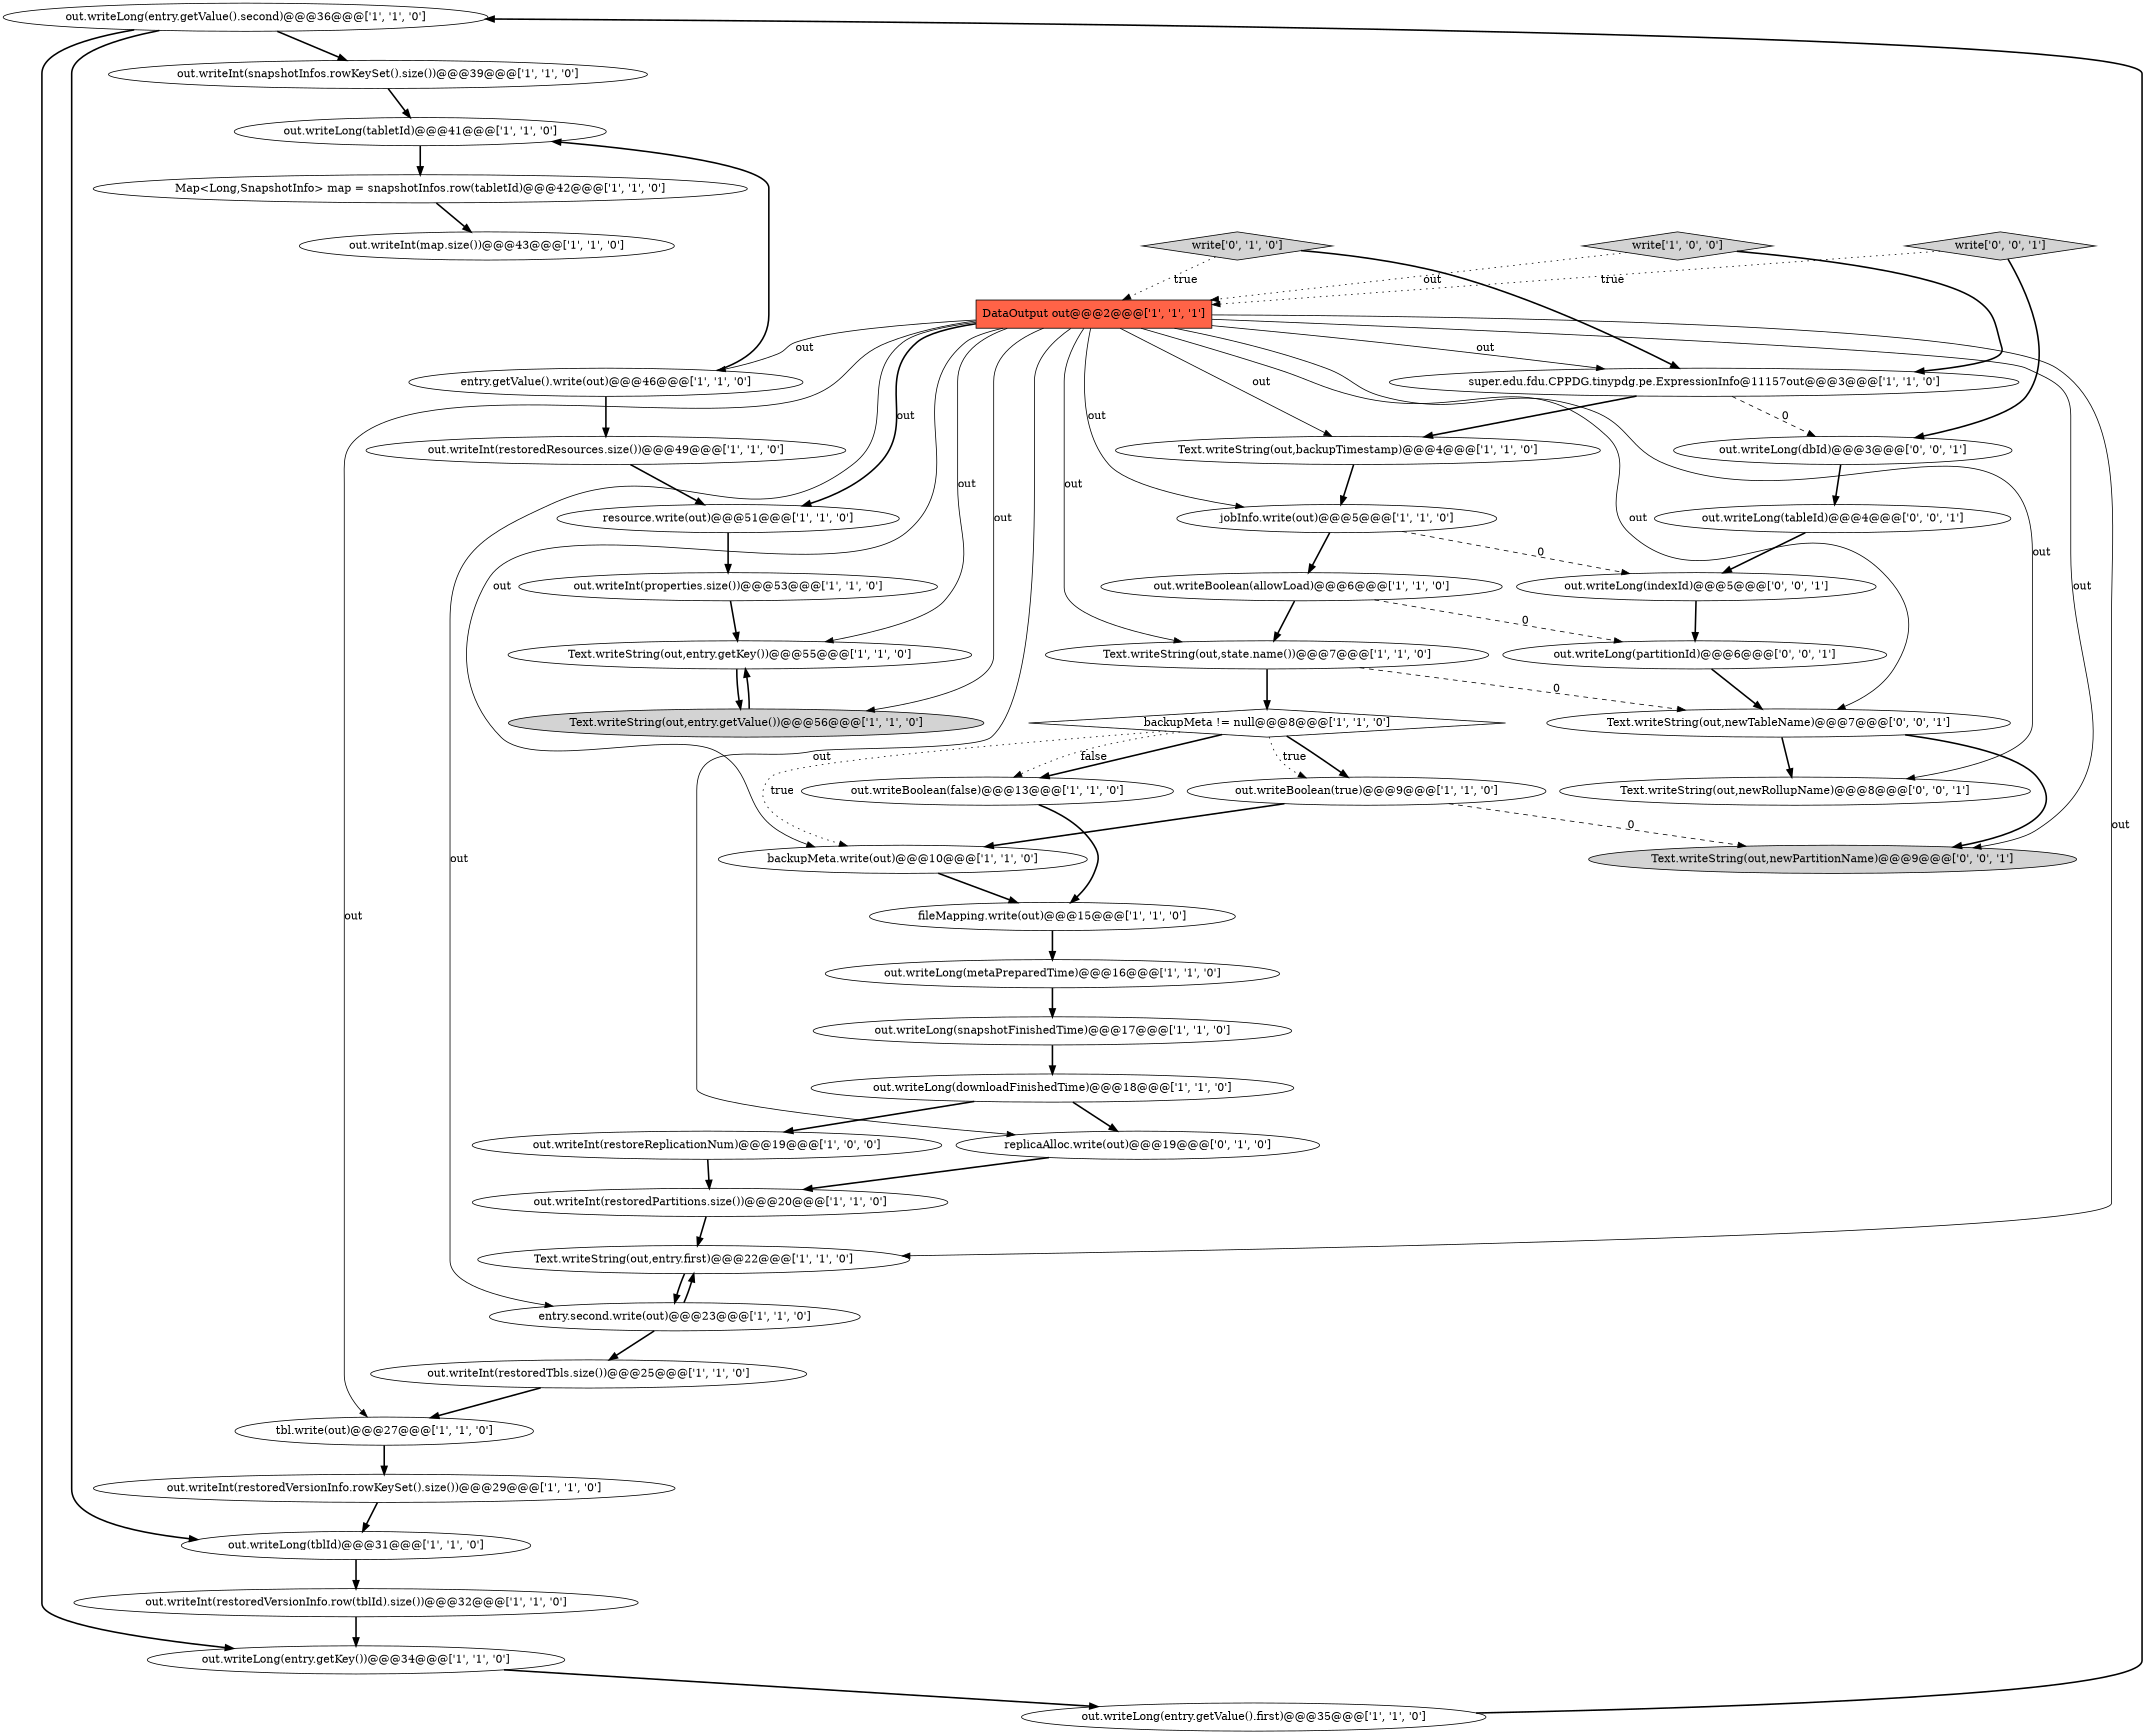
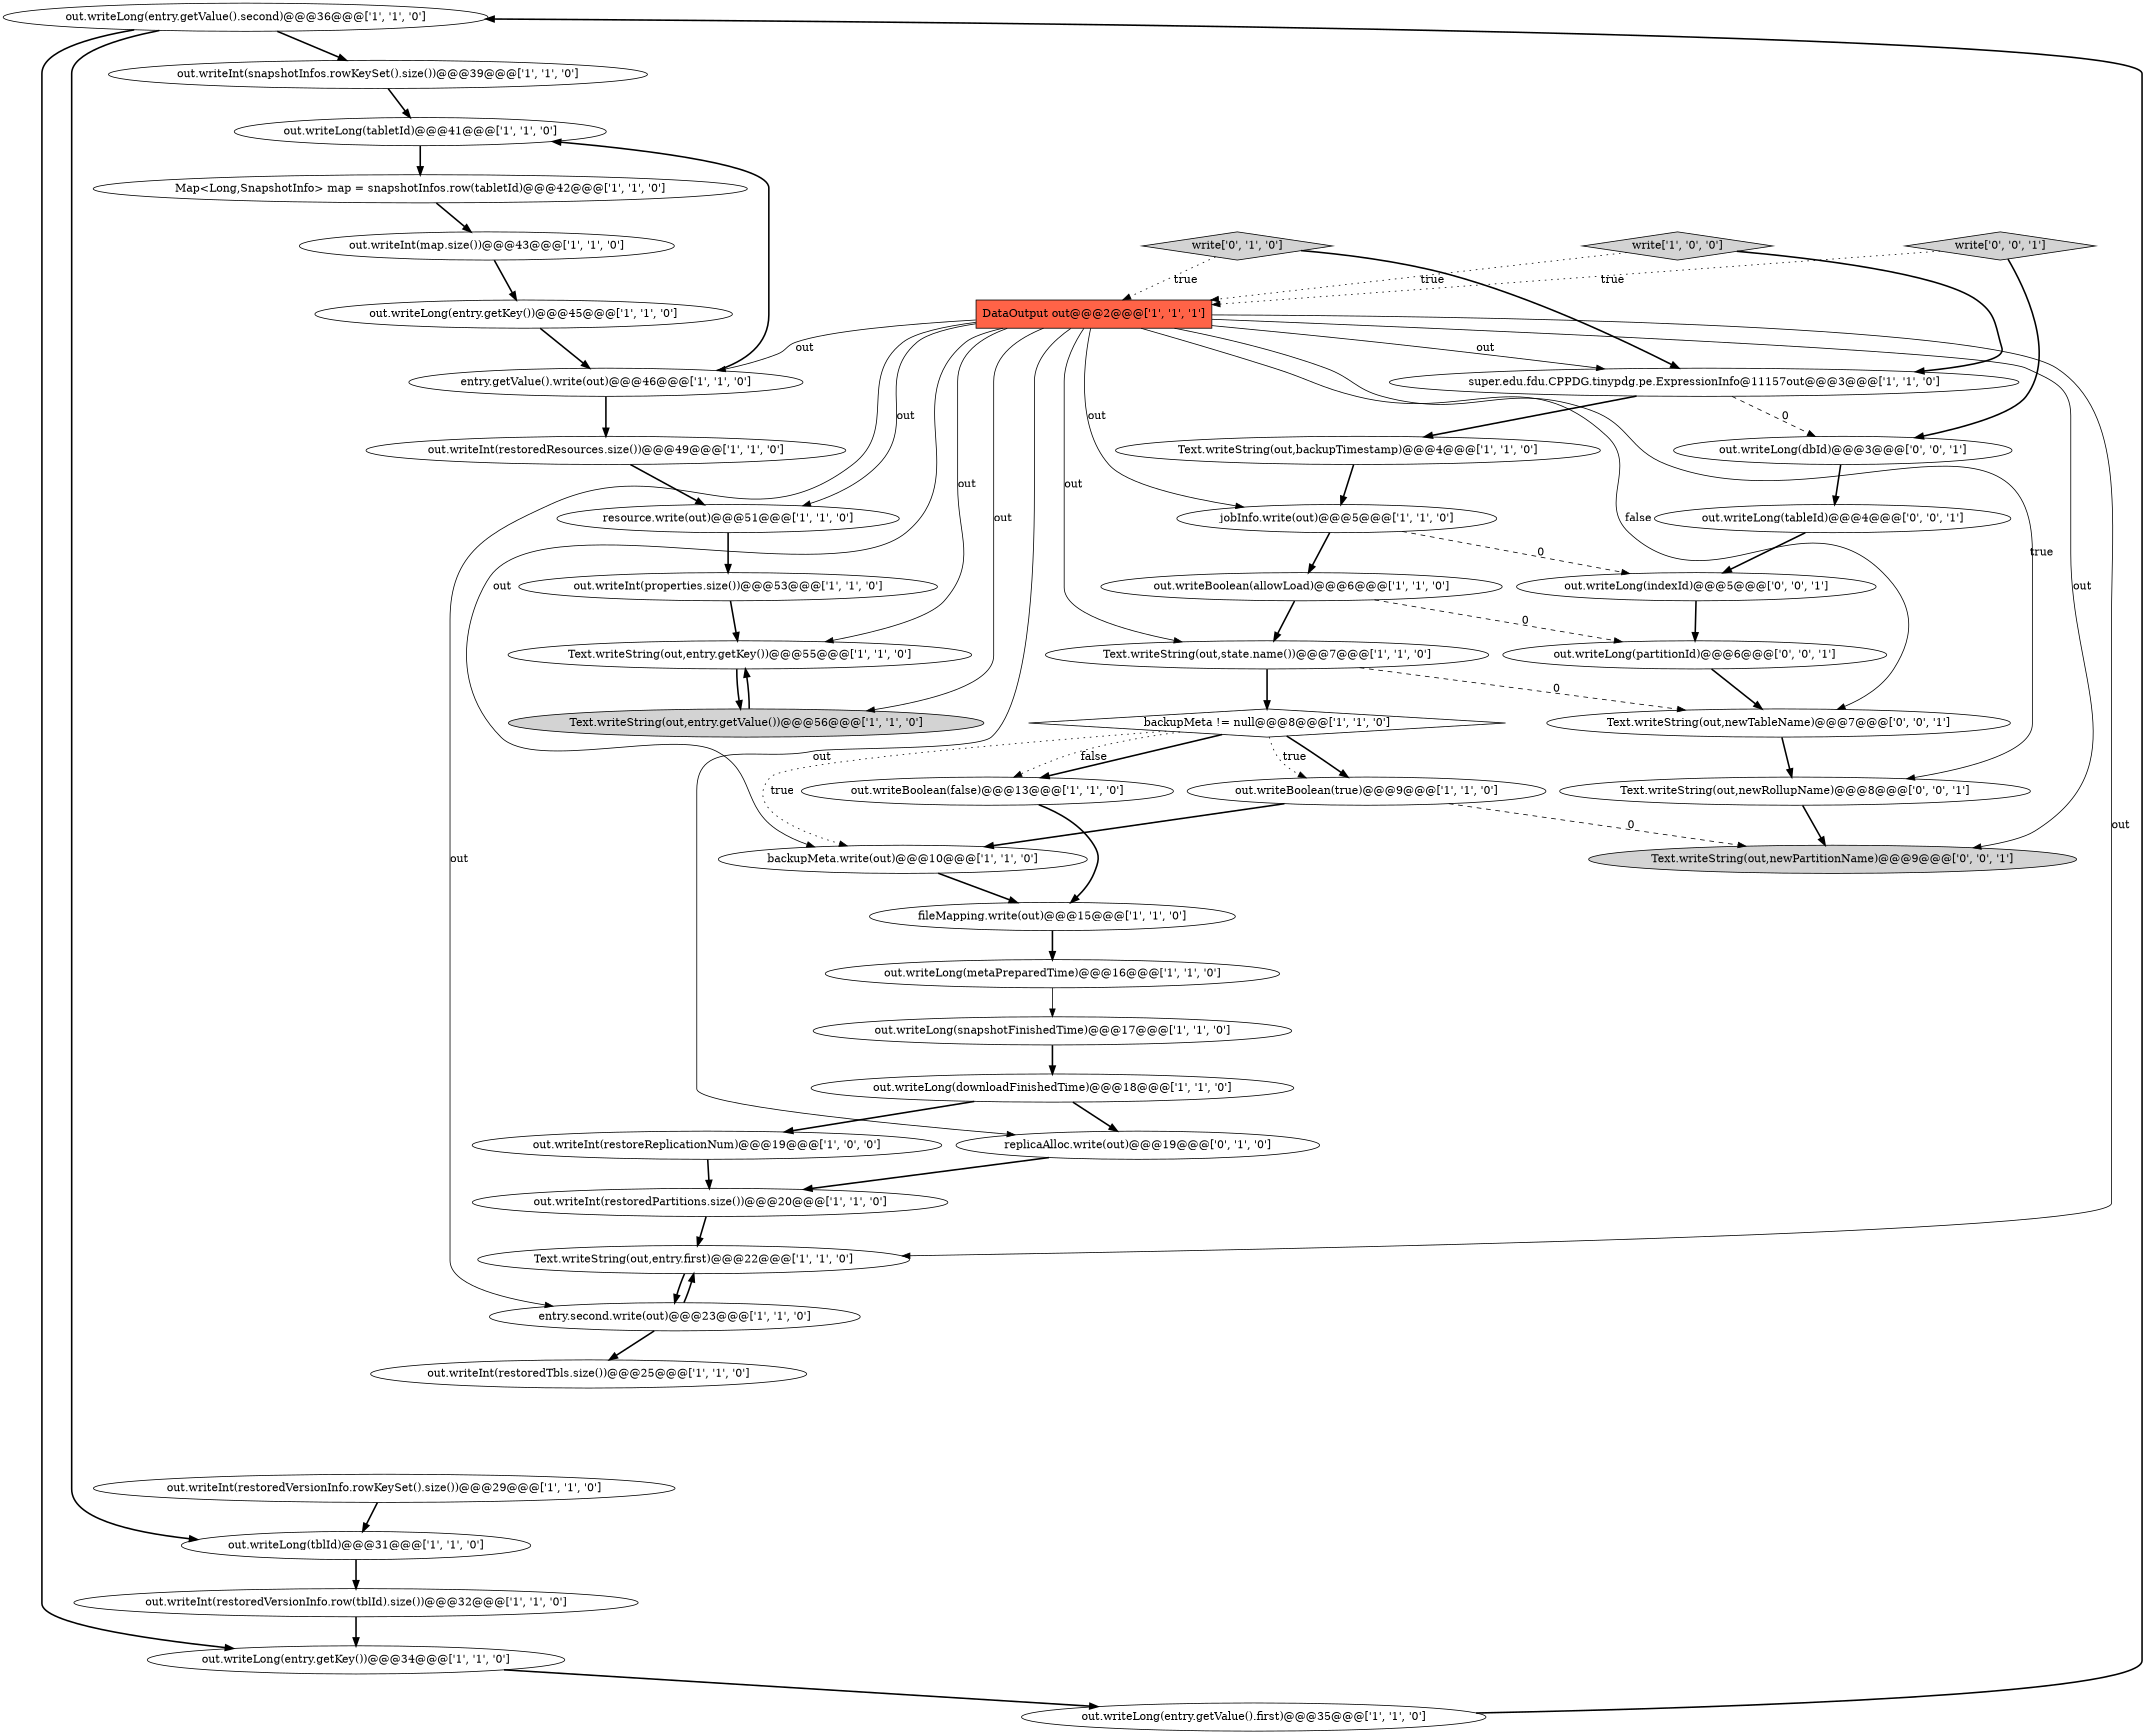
  digraph {
    node [fillcolor=white shape=ellipse style=filled]
    edge [style=bold]
    n1 [label="out.writeLong(entry.getValue().second)@@@36@@@['1', '1', '0']"]
    n2 [label="out.writeLong(entry.getKey())@@@34@@@['1', '1', '0']"]
    n3 [label="out.writeLong(tblId)@@@31@@@['1', '1', '0']"]
    n4 [label="out.writeInt(snapshotInfos.rowKeySet().size())@@@39@@@['1', '1', '0']"]
    n5 [label="out.writeLong(entry.getValue().first)@@@35@@@['1', '1', '0']"]
    n6 [label="out.writeInt(restoredVersionInfo.row(tblId).size())@@@32@@@['1', '1', '0']"]
    n7 [label="out.writeLong(tabletId)@@@41@@@['1', '1', '0']"]
    n8 [fillcolor=tomato label="DataOutput out@@@2@@@['1', '1', '1']" shape=box]
    n9 [label="replicaAlloc.write(out)@@@19@@@['0', '1', '0']"]
    n10 [label="Text.writeString(out,state.name())@@@7@@@['1', '1', '0']"]
    n11 [label="Text.writeString(out,entry.getKey())@@@55@@@['1', '1', '0']"]
    n12 [label="backupMeta.write(out)@@@10@@@['1', '1', '0']"]
-   n13 [label="tbl.write(out)@@@27@@@['1', '1', '0']"]
    n14 [label="entry.getValue().write(out)@@@46@@@['1', '1', '0']"]
    n15 [fillcolor=lightgray label="Text.writeString(out,entry.getValue())@@@56@@@['1', '1', '0']"]
    n16 [label="Text.writeString(out,backupTimestamp)@@@4@@@['1', '1', '0']"]
    n17 [label="Text.writeString(out,newRollupName)@@@8@@@['0', '0', '1']"]
    n18 [label="jobInfo.write(out)@@@5@@@['1', '1', '0']"]
    n19 [fillcolor=lightgray label="Text.writeString(out,newPartitionName)@@@9@@@['0', '0', '1']"]
    n20 [label="entry.second.write(out)@@@23@@@['1', '1', '0']"]
    n21 [label="resource.write(out)@@@51@@@['1', '1', '0']"]
    n22 [label="Text.writeString(out,entry.first)@@@22@@@['1', '1', '0']"]
    n23 [label="super.edu.fdu.CPPDG.tinypdg.pe.ExpressionInfo@11157out@@@3@@@['1', '1', '0']"]
    n24 [label="Text.writeString(out,newTableName)@@@7@@@['0', '0', '1']"]
    n25 [label="out.writeInt(restoredPartitions.size())@@@20@@@['1', '1', '0']"]
    n26 [label="backupMeta != null@@@8@@@['1', '1', '0']" shape=diamond]
    n27 [label="fileMapping.write(out)@@@15@@@['1', '1', '0']"]
    n28 [label="out.writeInt(restoredVersionInfo.rowKeySet().size())@@@29@@@['1', '1', '0']"]
    n29 [label="out.writeInt(restoredResources.size())@@@49@@@['1', '1', '0']"]
    n30 [label="out.writeLong(indexId)@@@5@@@['0', '0', '1']"]
    n31 [label="out.writeBoolean(allowLoad)@@@6@@@['1', '1', '0']"]
    n32 [label="out.writeInt(restoredTbls.size())@@@25@@@['1', '1', '0']"]
    n33 [label="out.writeInt(properties.size())@@@53@@@['1', '1', '0']"]
    n34 [label="out.writeLong(dbId)@@@3@@@['0', '0', '1']"]
    n35 [label="out.writeLong(metaPreparedTime)@@@16@@@['1', '1', '0']"]
    n36 [label="out.writeBoolean(false)@@@13@@@['1', '1', '0']"]
    n37 [fillcolor=lightgray label="write['0', '1', '0']" shape=diamond]
    n38 [label="Map<Long,SnapshotInfo> map = snapshotInfos.row(tabletId)@@@42@@@['1', '1', '0']"]
    n39 [label="out.writeInt(map.size())@@@43@@@['1', '1', '0']"]
+   n40 [label="out.writeLong(entry.getKey())@@@45@@@['1', '1', '0']"]
    n41 [label="out.writeLong(partitionId)@@@6@@@['0', '0', '1']"]
    n42 [label="out.writeLong(snapshotFinishedTime)@@@17@@@['1', '1', '0']"]
    n43 [label="out.writeLong(downloadFinishedTime)@@@18@@@['1', '1', '0']"]
    n44 [label="out.writeInt(restoreReplicationNum)@@@19@@@['1', '0', '0']"]
    n45 [label="out.writeBoolean(true)@@@9@@@['1', '1', '0']"]
    n46 [fillcolor=lightgray label="write['1', '0', '0']" shape=diamond]
    n47 [label="out.writeLong(tableId)@@@4@@@['0', '0', '1']"]
    n48 [fillcolor=lightgray label="write['0', '0', '1']" shape=diamond]
    n1 -> n2
    n1 -> n3
    n1 -> n4
    n2 -> n5
    n3 -> n6
    n4 -> n7
    n5 -> n1
    n6 -> n2
    n7 -> n38
    n8 -> n9 [label=out style=solid]
    n8 -> n10 [label=out style=solid]
    n8 -> n11 [label=out style=solid]
    n8 -> n12 [label=out style=solid]
-   n8 -> n13 [label=out style=solid]
    n8 -> n14 [label=out style=solid]
    n8 -> n15 [label=out style=solid]
-   n8 -> n16 [label=out style=solid]
-   n8 -> n17 [label=out style=solid]
+   n8 -> n17 [label=true style=solid]
    n8 -> n18 [label=out style=solid]
    n8 -> n19 [label=out style=solid]
    n8 -> n20 [label=out style=solid]
-   n8 -> n21 [label=out]
+   n8 -> n21 [label=out style=solid]
    n8 -> n22 [label=out style=solid]
    n8 -> n23 [label=out style=solid]
-   n8 -> n24 [label=out style=solid]
+   n8 -> n24 [label=false style=solid]
    n9 -> n25
    n10 -> n24 [label=0 style=dashed]
    n10 -> n26
    n11 -> n15
    n12 -> n27
-   n13 -> n28
    n14 -> n7
    n14 -> n29
    n15 -> n11
    n16 -> n18
-   n24 -> n19
+   n17 -> n19
    n18 -> n30 [label=0 style=dashed]
    n18 -> n31
    n20 -> n22
    n20 -> n32
    n21 -> n33
    n22 -> n20
    n23 -> n16
    n23 -> n34 [label=0 style=dashed]
    n24 -> n17
    n25 -> n22
    n26 -> n12 [label=true style=dotted]
    n26 -> n36
    n26 -> n36 [label=false style=dotted]
    n26 -> n45
    n26 -> n45 [label=true style=dotted]
    n27 -> n35
    n28 -> n3
    n29 -> n21
    n30 -> n41
    n31 -> n10
    n31 -> n41 [label=0 style=dashed]
-   n32 -> n13
    n33 -> n11
    n34 -> n47
-   n35 -> n42
+   n35 -> n42 [style=solid]
    n36 -> n27
    n37 -> n8 [label=true style=dotted]
    n37 -> n23
    n38 -> n39
+   n39 -> n40
+   n40 -> n14
    n41 -> n24
    n42 -> n43
    n43 -> n9
    n43 -> n44
    n44 -> n25
    n45 -> n12
    n45 -> n19 [label=0 style=dashed]
-   n46 -> n8 [label=out style=dotted]
+   n46 -> n8 [label=true style=dotted]
    n46 -> n23
    n47 -> n30
    n48 -> n8 [label=true style=dotted]
    n48 -> n34
  }
